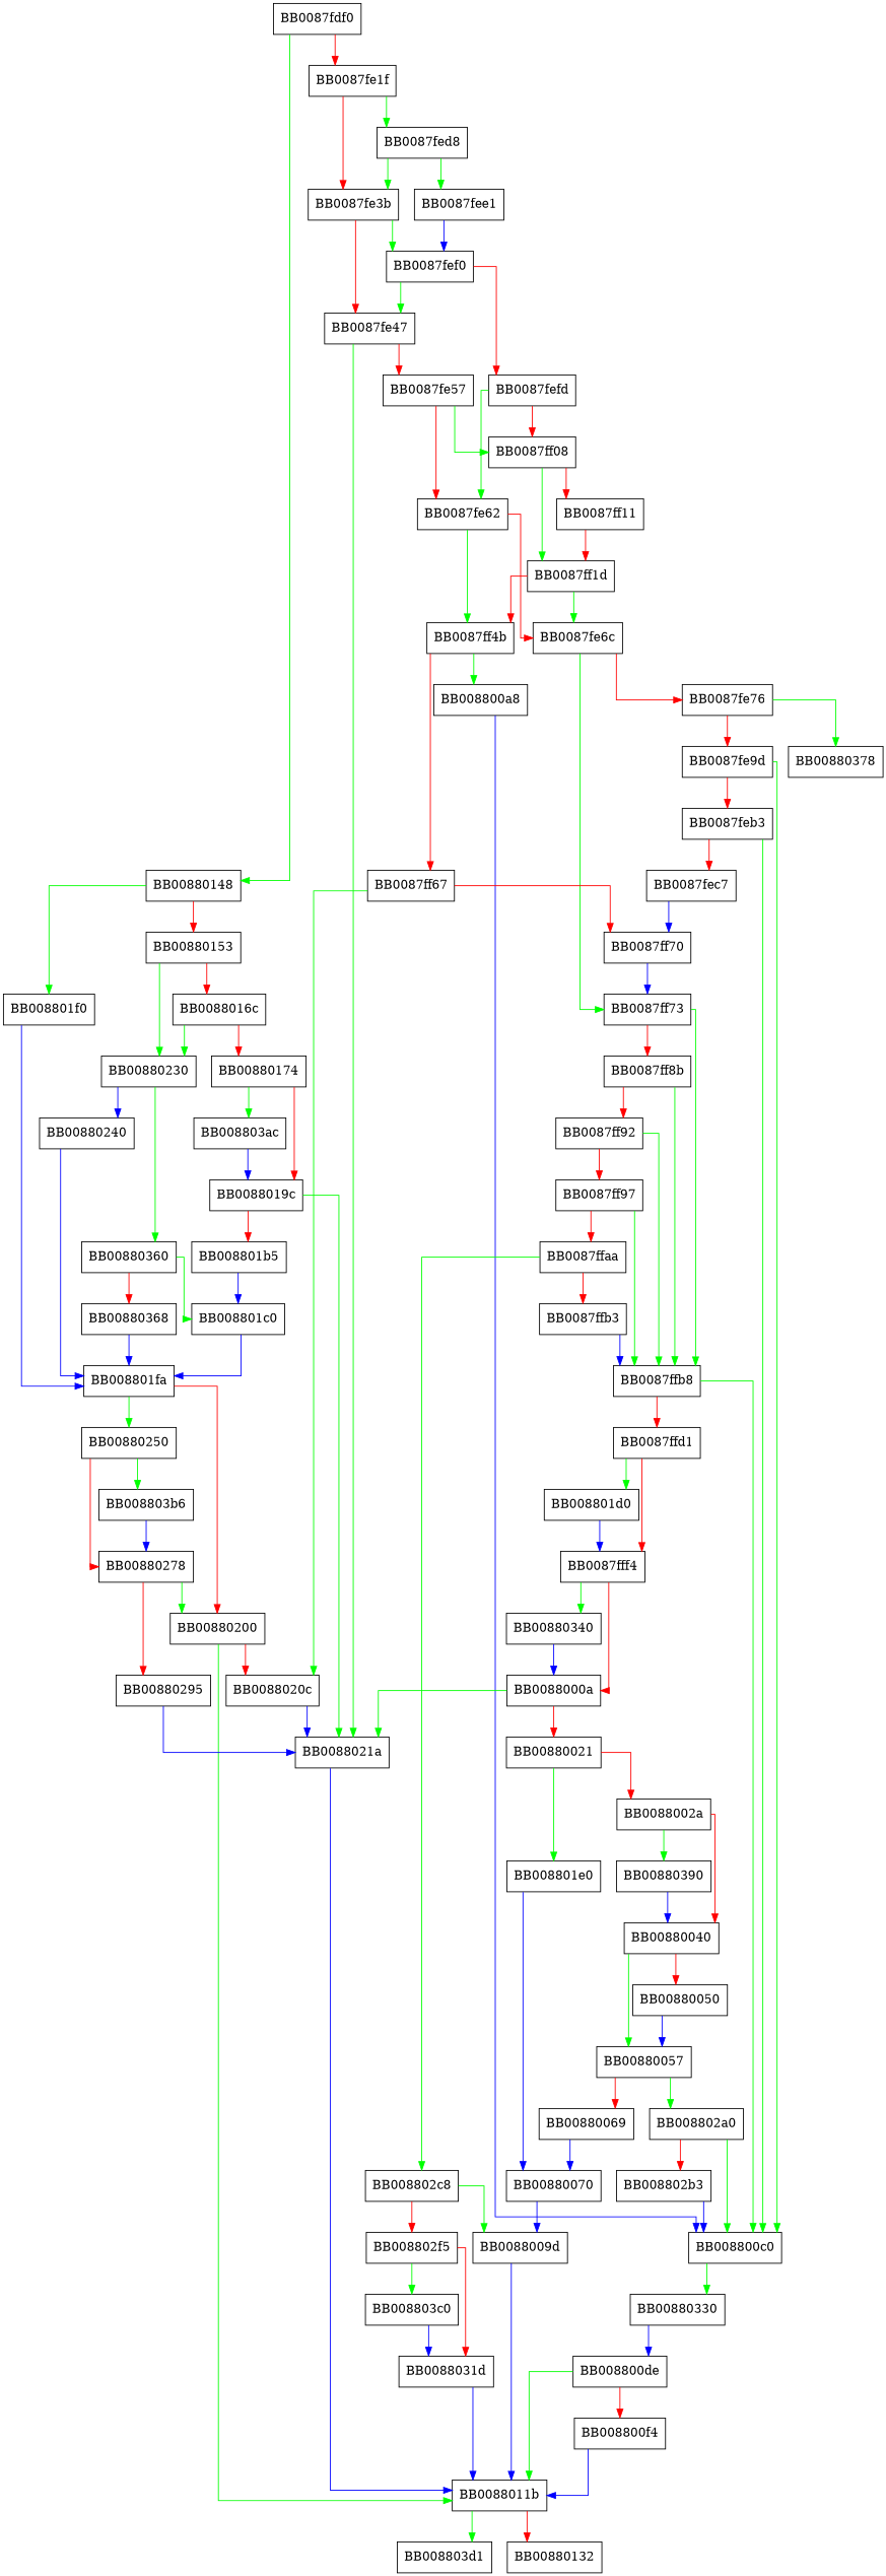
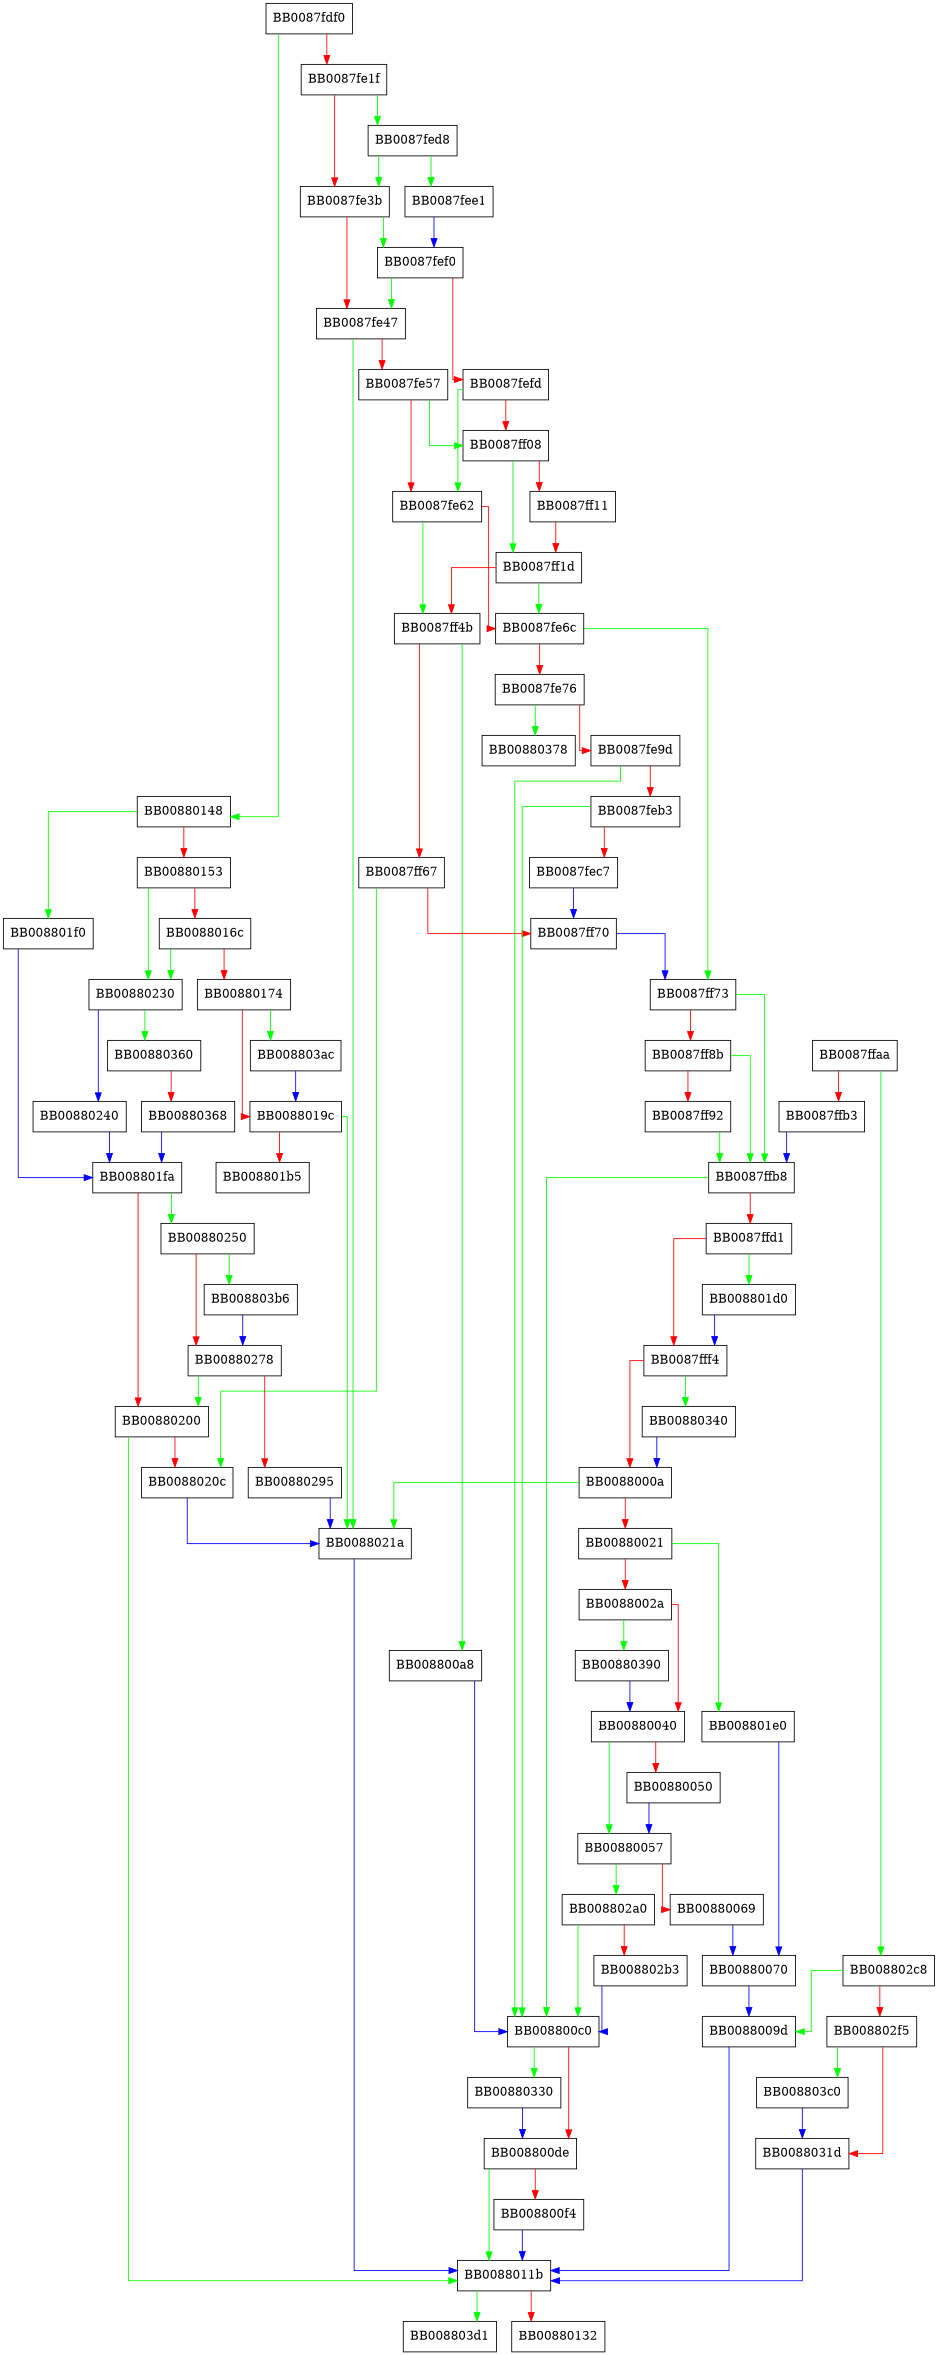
  digraph {
    splines=ortho
    node [shape=box]
    edge [color=green]
    BB0087fdf0
    BB00880148
    BB0087fe1f
    BB008801f0
    BB00880153
    BB0087fed8
    BB0087fe3b
    BB008801fa
    BB00880230
    BB0088016c
    BB0087fee1
    BB0087fef0
    BB0087fe47
    BB0087fefd
    BB0088021a
    BB0087fe57
    BB0087ff08
    BB0087fe62
    BB0088011b
    BB008803d1
    BB00880132
    BB0087ff1d
    BB0087ff11
    BB0087ff4b
    BB0087fe6c
    BB008800a8
    BB0087ff67
    BB0087ff73
    BB0087fe76
    BB008800c0
    BB0087ff70
    BB0088020c
    BB0087ffb8
    BB0087ff8b
    BB00880378
    BB0087fe9d
    BB0087ffd1
    BB0087ff92
    BB0087feb3
    BB00880330
    BB008800de
    BB0087fec7
    BB008800f4
    BB008801d0
    BB0087fff4
-   BB0087ff97
    BB0087ffaa
    BB008802c8
    BB0087ffb3
    BB0088009d
    BB008802f5
    BB008803c0
    BB0088031d
    BB00880340
    BB0088000a
    BB00880021
    BB008801e0
    BB0088002a
    BB00880070
    BB00880390
    BB00880040
    BB00880057
    BB00880050
    BB008802a0
    BB00880069
    BB008802b3
    BB00880250
    BB00880200
    BB00880360
    BB00880240
    BB00880174
-   BB008801c0
    BB00880368
    BB008803ac
    BB0088019c
    BB008801b5
    BB008803b6
    BB00880278
    BB00880295
    BB0087fdf0 -> BB00880148
    BB0087fdf0 -> BB0087fe1f [color=red]
    BB00880148 -> BB008801f0
    BB00880148 -> BB00880153 [color=red]
    BB0087fe1f -> BB0087fed8
    BB0087fe1f -> BB0087fe3b [color=red]
    BB008801f0 -> BB008801fa [color=blue]
    BB00880153 -> BB00880230
    BB00880153 -> BB0088016c [color=red]
    BB0087fed8 -> BB0087fe3b
    BB0087fed8 -> BB0087fee1
    BB0087fe3b -> BB0087fef0
    BB0087fe3b -> BB0087fe47 [color=red]
    BB008801fa -> BB00880250
    BB008801fa -> BB00880200 [color=red]
    BB00880230 -> BB00880360
    BB00880230 -> BB00880240 [color=blue]
    BB0088016c -> BB00880230
    BB0088016c -> BB00880174 [color=red]
    BB0087fee1 -> BB0087fef0 [color=blue]
    BB0087fef0 -> BB0087fe47
    BB0087fef0 -> BB0087fefd [color=red]
    BB0087fe47 -> BB0088021a
    BB0087fe47 -> BB0087fe57 [color=red]
    BB0087fefd -> BB0087ff08 [color=red]
    BB0087fefd -> BB0087fe62
    BB0088021a -> BB0088011b [color=blue]
    BB0087fe57 -> BB0087ff08
    BB0087fe57 -> BB0087fe62 [color=red]
    BB0087ff08 -> BB0087ff1d
    BB0087ff08 -> BB0087ff11 [color=red]
    BB0087fe62 -> BB0087ff4b
    BB0087fe62 -> BB0087fe6c [color=red]
    BB0088011b -> BB008803d1
    BB0088011b -> BB00880132 [color=red]
    BB0087ff1d -> BB0087ff4b [color=red]
    BB0087ff1d -> BB0087fe6c
    BB0087ff11 -> BB0087ff1d [color=red]
    BB0087ff4b -> BB008800a8
    BB0087ff4b -> BB0087ff67 [color=red]
    BB0087fe6c -> BB0087ff73
    BB0087fe6c -> BB0087fe76 [color=red]
    BB008800a8 -> BB008800c0 [color=blue]
    BB0087ff67 -> BB0087ff70 [color=red]
    BB0087ff67 -> BB0088020c
    BB0087ff73 -> BB0087ffb8
    BB0087ff73 -> BB0087ff8b [color=red]
    BB0087fe76 -> BB00880378
    BB0087fe76 -> BB0087fe9d [color=red]
    BB008800c0 -> BB00880330
+   BB008800c0 -> BB008800de [color=red]
    BB0087ff70 -> BB0087ff73 [color=blue]
    BB0088020c -> BB0088021a [color=blue]
    BB0087ffb8 -> BB008800c0
    BB0087ffb8 -> BB0087ffd1 [color=red]
    BB0087ff8b -> BB0087ffb8
    BB0087ff8b -> BB0087ff92 [color=red]
    BB0087fe9d -> BB008800c0
    BB0087fe9d -> BB0087feb3 [color=red]
    BB0087ffd1 -> BB008801d0
    BB0087ffd1 -> BB0087fff4 [color=red]
    BB0087ff92 -> BB0087ffb8
-   BB0087ff92 -> BB0087ff97 [color=red]
    BB0087feb3 -> BB008800c0
    BB0087feb3 -> BB0087fec7 [color=red]
    BB00880330 -> BB008800de [color=blue]
    BB008800de -> BB0088011b
    BB008800de -> BB008800f4 [color=red]
    BB0087fec7 -> BB0087ff70 [color=blue]
    BB008800f4 -> BB0088011b [color=blue]
    BB008801d0 -> BB0087fff4 [color=blue]
    BB0087fff4 -> BB00880340
    BB0087fff4 -> BB0088000a [color=red]
-   BB0087ff97 -> BB0087ffb8
-   BB0087ff97 -> BB0087ffaa [color=red]
    BB0087ffaa -> BB008802c8
    BB0087ffaa -> BB0087ffb3 [color=red]
    BB008802c8 -> BB0088009d
    BB008802c8 -> BB008802f5 [color=red]
    BB0087ffb3 -> BB0087ffb8 [color=blue]
    BB0088009d -> BB0088011b [color=blue]
    BB008802f5 -> BB008803c0
    BB008802f5 -> BB0088031d [color=red]
    BB008803c0 -> BB0088031d [color=blue]
    BB0088031d -> BB0088011b [color=blue]
    BB00880340 -> BB0088000a [color=blue]
    BB0088000a -> BB0088021a
    BB0088000a -> BB00880021 [color=red]
    BB00880021 -> BB008801e0
    BB00880021 -> BB0088002a [color=red]
    BB008801e0 -> BB00880070 [color=blue]
    BB0088002a -> BB00880390
    BB0088002a -> BB00880040 [color=red]
    BB00880070 -> BB0088009d [color=blue]
    BB00880390 -> BB00880040 [color=blue]
    BB00880040 -> BB00880057
    BB00880040 -> BB00880050 [color=red]
    BB00880057 -> BB008802a0
    BB00880057 -> BB00880069 [color=red]
    BB00880050 -> BB00880057 [color=blue]
    BB008802a0 -> BB008800c0
    BB008802a0 -> BB008802b3 [color=red]
    BB00880069 -> BB00880070 [color=blue]
    BB008802b3 -> BB008800c0 [color=blue]
    BB00880250 -> BB008803b6
    BB00880250 -> BB00880278 [color=red]
    BB00880200 -> BB0088011b
    BB00880200 -> BB0088020c [color=red]
-   BB00880360 -> BB008801c0
    BB00880360 -> BB00880368 [color=red]
    BB00880240 -> BB008801fa [color=blue]
    BB00880174 -> BB008803ac
    BB00880174 -> BB0088019c [color=red]
-   BB008801c0 -> BB008801fa [color=blue]
    BB00880368 -> BB008801fa [color=blue]
    BB008803ac -> BB0088019c [color=blue]
    BB0088019c -> BB0088021a
    BB0088019c -> BB008801b5 [color=red]
-   BB008801b5 -> BB008801c0 [color=blue]
    BB008803b6 -> BB00880278 [color=blue]
    BB00880278 -> BB00880200
    BB00880278 -> BB00880295 [color=red]
    BB00880295 -> BB0088021a [color=blue]
  }
